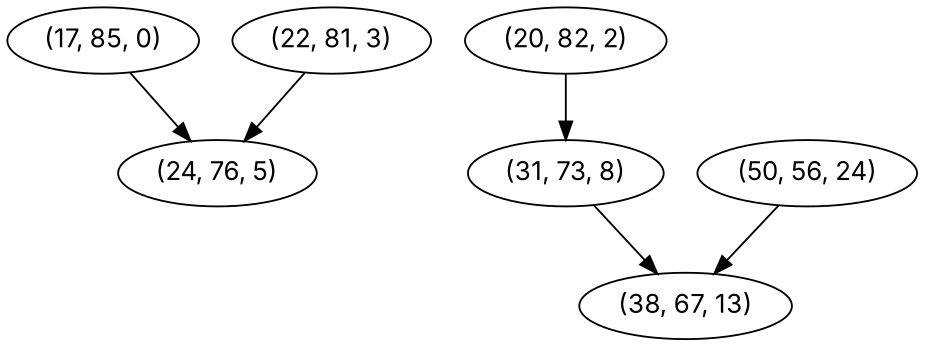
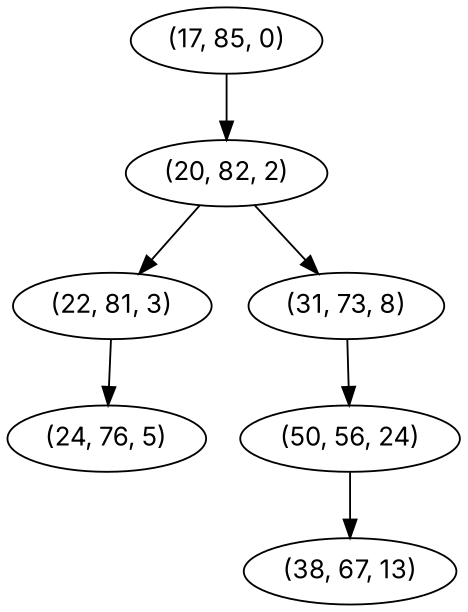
  digraph {
    fontname=Inter
    node [fontname=Inter]
    edge [fontname=Inter]
    n1 [label="(17, 85, 0)"]
    "(20, 82, 2)"
    "(22, 81, 3)"
    "(31, 73, 8)"
    "(24, 76, 5)"
    "(38, 67, 13)"
    "(50, 56, 24)"
-   n1 -> "(24, 76, 5)"
+   n1 -> "(20, 82, 2)"
+   "(20, 82, 2)" -> "(22, 81, 3)"
    "(20, 82, 2)" -> "(31, 73, 8)"
    "(22, 81, 3)" -> "(24, 76, 5)"
-   "(31, 73, 8)" -> "(38, 67, 13)"
+   "(31, 73, 8)" -> "(50, 56, 24)"
    "(50, 56, 24)" -> "(38, 67, 13)"
  }
